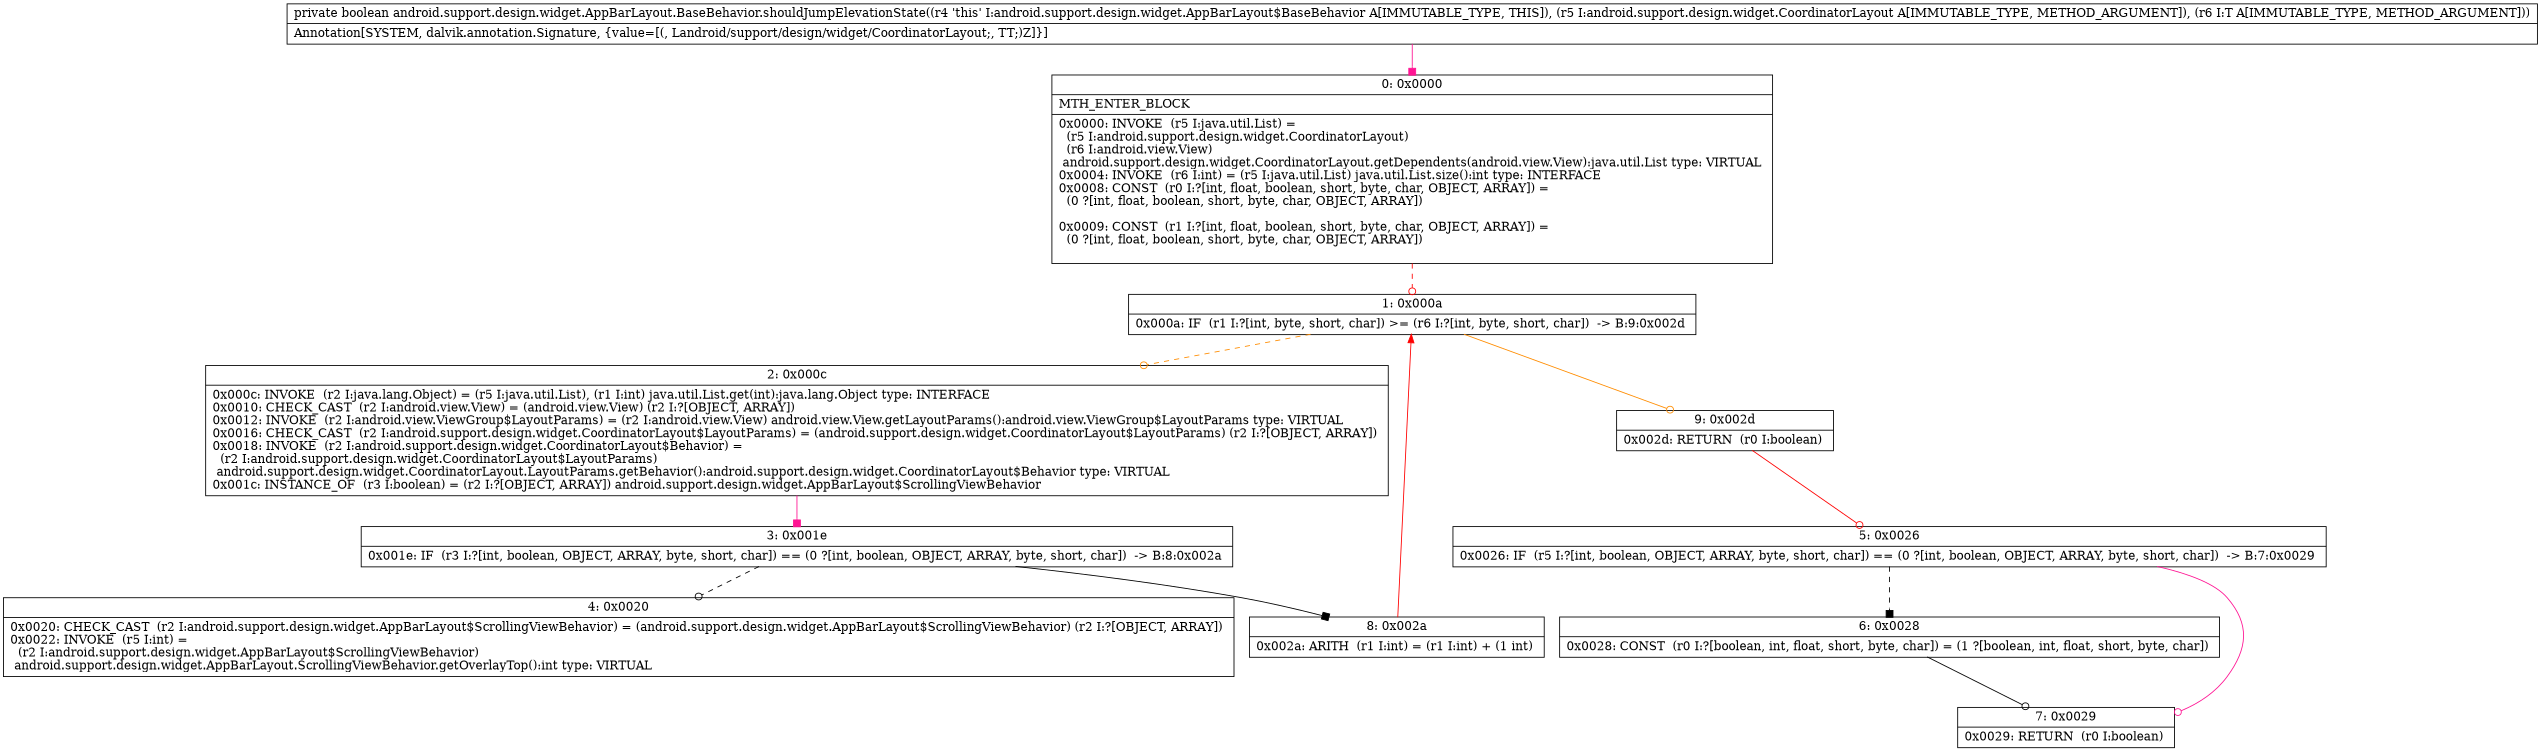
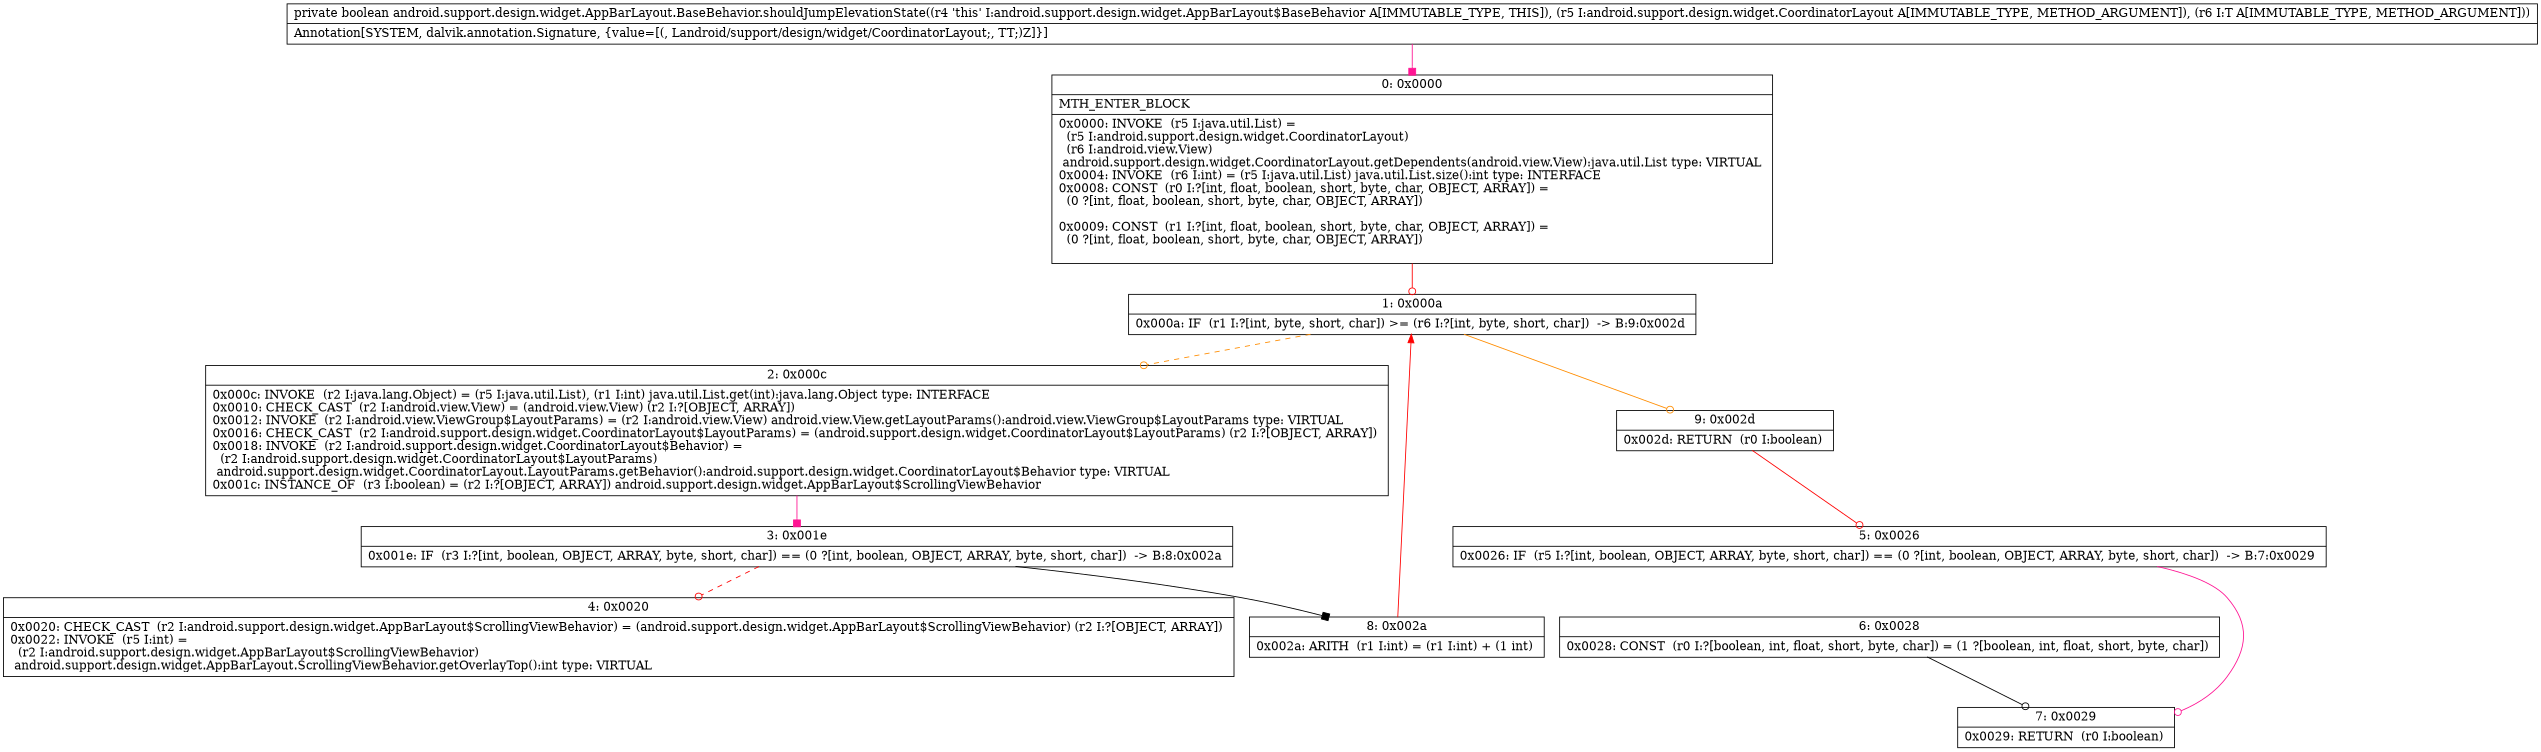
  digraph {
    node [shape=record]
    edge [arrowhead=odot color=red]
    n1 [label="{0\:\ 0x0000|MTH_ENTER_BLOCK\l|0x0000: INVOKE  (r5 I:java.util.List) = \l  (r5 I:android.support.design.widget.CoordinatorLayout)\l  (r6 I:android.view.View)\l android.support.design.widget.CoordinatorLayout.getDependents(android.view.View):java.util.List type: VIRTUAL \l0x0004: INVOKE  (r6 I:int) = (r5 I:java.util.List) java.util.List.size():int type: INTERFACE \l0x0008: CONST  (r0 I:?[int, float, boolean, short, byte, char, OBJECT, ARRAY]) = \l  (0 ?[int, float, boolean, short, byte, char, OBJECT, ARRAY])\l \l0x0009: CONST  (r1 I:?[int, float, boolean, short, byte, char, OBJECT, ARRAY]) = \l  (0 ?[int, float, boolean, short, byte, char, OBJECT, ARRAY])\l \l}"]
    n2 [label="{1\:\ 0x000a|0x000a: IF  (r1 I:?[int, byte, short, char]) \>= (r6 I:?[int, byte, short, char])  \-\> B:9:0x002d \l}"]
    n3 [label="{2\:\ 0x000c|0x000c: INVOKE  (r2 I:java.lang.Object) = (r5 I:java.util.List), (r1 I:int) java.util.List.get(int):java.lang.Object type: INTERFACE \l0x0010: CHECK_CAST  (r2 I:android.view.View) = (android.view.View) (r2 I:?[OBJECT, ARRAY]) \l0x0012: INVOKE  (r2 I:android.view.ViewGroup$LayoutParams) = (r2 I:android.view.View) android.view.View.getLayoutParams():android.view.ViewGroup$LayoutParams type: VIRTUAL \l0x0016: CHECK_CAST  (r2 I:android.support.design.widget.CoordinatorLayout$LayoutParams) = (android.support.design.widget.CoordinatorLayout$LayoutParams) (r2 I:?[OBJECT, ARRAY]) \l0x0018: INVOKE  (r2 I:android.support.design.widget.CoordinatorLayout$Behavior) = \l  (r2 I:android.support.design.widget.CoordinatorLayout$LayoutParams)\l android.support.design.widget.CoordinatorLayout.LayoutParams.getBehavior():android.support.design.widget.CoordinatorLayout$Behavior type: VIRTUAL \l0x001c: INSTANCE_OF  (r3 I:boolean) = (r2 I:?[OBJECT, ARRAY]) android.support.design.widget.AppBarLayout$ScrollingViewBehavior \l}"]
    n4 [label="{9\:\ 0x002d|0x002d: RETURN  (r0 I:boolean) \l}"]
    n5 [label="{3\:\ 0x001e|0x001e: IF  (r3 I:?[int, boolean, OBJECT, ARRAY, byte, short, char]) == (0 ?[int, boolean, OBJECT, ARRAY, byte, short, char])  \-\> B:8:0x002a \l}"]
    n6 [label="{5\:\ 0x0026|0x0026: IF  (r5 I:?[int, boolean, OBJECT, ARRAY, byte, short, char]) == (0 ?[int, boolean, OBJECT, ARRAY, byte, short, char])  \-\> B:7:0x0029 \l}"]
    n7 [label="{4\:\ 0x0020|0x0020: CHECK_CAST  (r2 I:android.support.design.widget.AppBarLayout$ScrollingViewBehavior) = (android.support.design.widget.AppBarLayout$ScrollingViewBehavior) (r2 I:?[OBJECT, ARRAY]) \l0x0022: INVOKE  (r5 I:int) = \l  (r2 I:android.support.design.widget.AppBarLayout$ScrollingViewBehavior)\l android.support.design.widget.AppBarLayout.ScrollingViewBehavior.getOverlayTop():int type: VIRTUAL \l}"]
    n8 [label="{8\:\ 0x002a|0x002a: ARITH  (r1 I:int) = (r1 I:int) + (1 int) \l}"]
    n9 [label="{6\:\ 0x0028|0x0028: CONST  (r0 I:?[boolean, int, float, short, byte, char]) = (1 ?[boolean, int, float, short, byte, char]) \l}"]
    n10 [label="{7\:\ 0x0029|0x0029: RETURN  (r0 I:boolean) \l}"]
    n11 [label="{private boolean android.support.design.widget.AppBarLayout.BaseBehavior.shouldJumpElevationState((r4 'this' I:android.support.design.widget.AppBarLayout$BaseBehavior A[IMMUTABLE_TYPE, THIS]), (r5 I:android.support.design.widget.CoordinatorLayout A[IMMUTABLE_TYPE, METHOD_ARGUMENT]), (r6 I:T A[IMMUTABLE_TYPE, METHOD_ARGUMENT]))  | Annotation[SYSTEM, dalvik.annotation.Signature, \{value=[(, Landroid\/support\/design\/widget\/CoordinatorLayout;, TT;)Z]\}]\l}"]
-   n1 -> n2 [style=dashed]
+   n1 -> n2
    n2 -> n3 [color=darkorange style=dashed]
    n2 -> n4 [color=darkorange]
    n3 -> n5 [arrowhead=box color=deeppink]
    n4 -> n6
-   n5 -> n7 [color=black style=dashed]
+   n5 -> n7 [style=dashed]
    n5 -> n8 [arrowhead=box color=black]
-   n6 -> n9 [arrowhead=box color=black style=dashed]
    n6 -> n10 [color=deeppink]
    n8 -> n2 [arrowhead=normal]
    n9 -> n10 [color=black]
    n11 -> n1 [arrowhead=box color=deeppink]
  }
